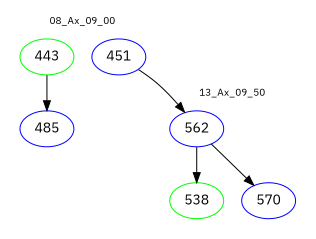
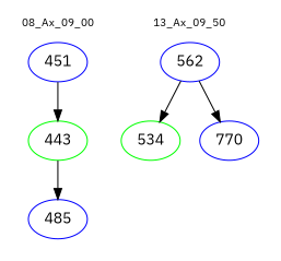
  digraph {
    fontname="IBM Plex Sans"
    node [color=blue fontname="IBM Plex Sans"]
    edge [color=black fontname="IBM Plex Sans"]
    n1 [label=451]
    n2 [color=green label=443]
    n3 [label=485]
    n4 [label=562]
-   n5 [color=green label=538]
-   n6 [label=570]
+   n5 [color=green label=534]
+   n6 [label=770]
    subgraph cluster_1 {
      color=white
      fontsize=10
      label="08_Ax_09_00"
      n1
      n2
      n3
    }
    subgraph cluster_2 {
      color=white
      fontsize=10
      label="13_Ax_09_50"
      n4
      n5
      n6
    }
-   n1 -> n4
+   n1 -> n2
    n2 -> n3
    n4 -> n5
    n4 -> n6
  }
